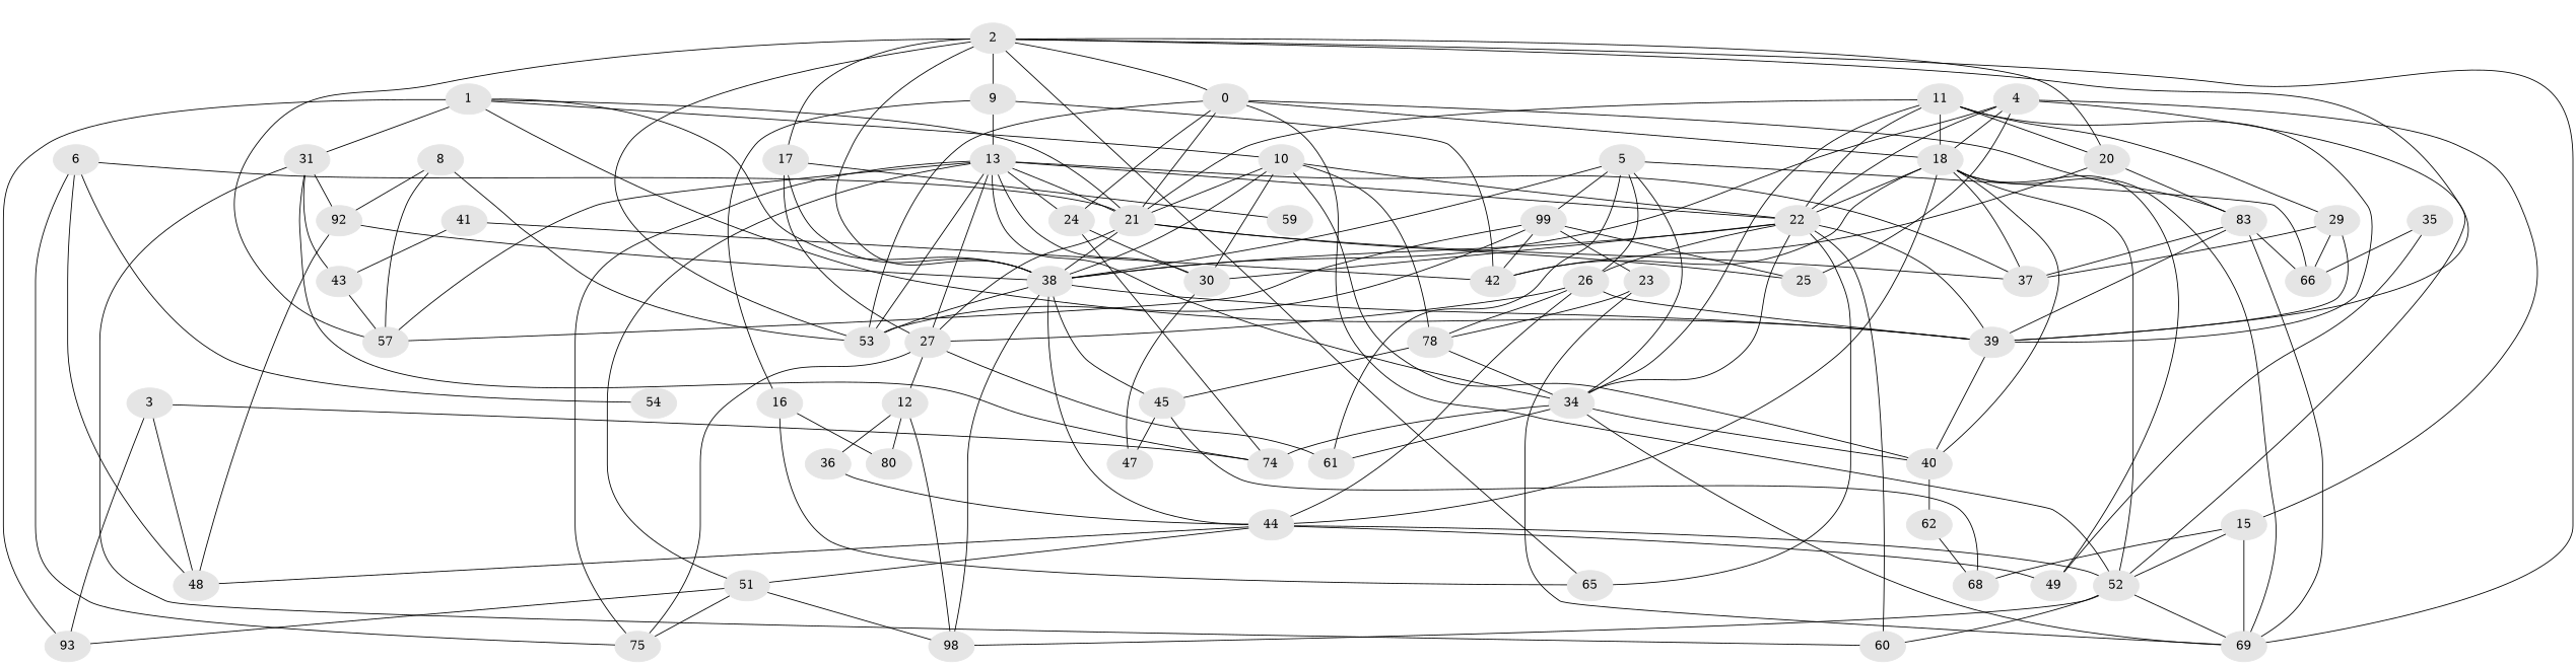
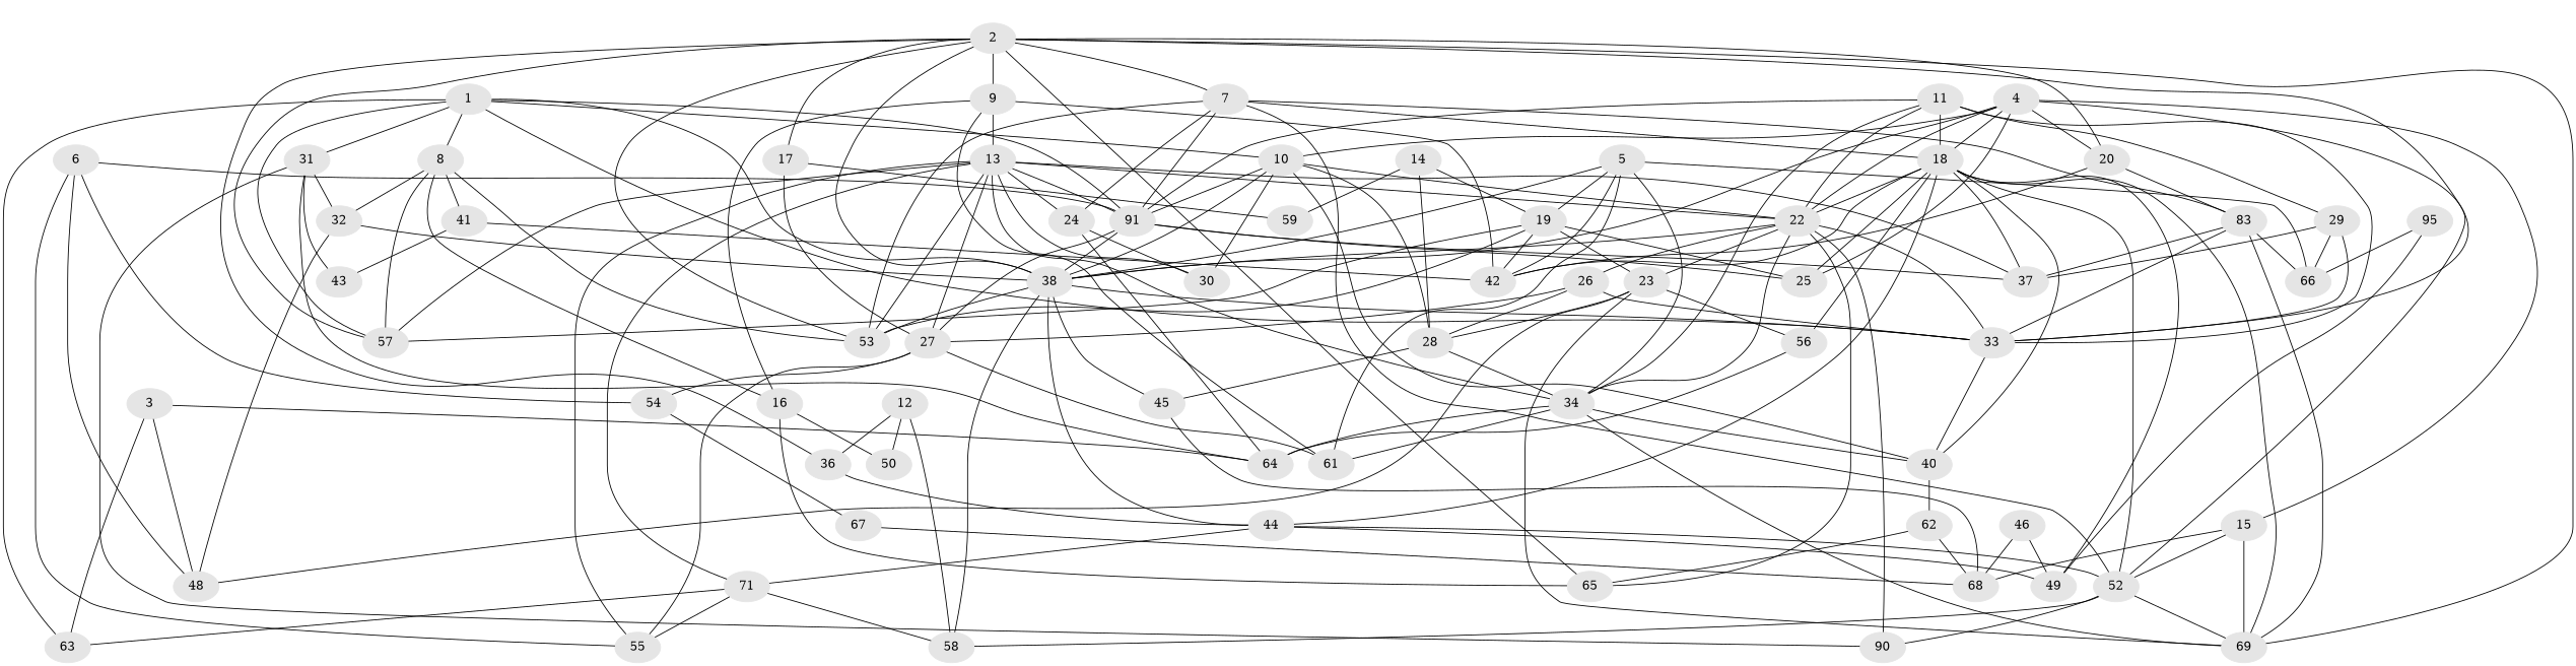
  graph {
    node [color=gray90 style=filled]
    edge [weight=1.0]
    1
    8
    10
-   21
+   21 [label=91]
    31
    38
-   39
+   39 [label=33]
    57
-   63 [label=93]
+   63
    53
    16
-   32 [label=92]
+   32
    41
    22
-   28 [label=78]
+   28
    30
    40
    25
    27
    37
-   60
-   64 [label=74]
+   60 [label=90]
+   64
    43
-   58 [label=98]
+   58
    44
    45
    2
-   7 [label=0]
+   7
    9
    17
    20
    36
    65
    69
    18
    52
    24
    n38 [label=83]
    42
    61
    13
    59
    3
    48
    4
    15
    68
    49
+   56
    34
    26
    5
-   19 [label=99]
+   19
    66
    23
    6
    54
-   55 [label=75]
-   50 [label=80]
-   51
-   47
+   55
+   67
+   50
+   51 [label=71]
    62
    11
    29
    12
-   35
+   14
+   35 [label=95]
+   46
+   1 -- 8
    1 -- 10
    1 -- 21
    1 -- 31
    1 -- 38
    1 -- 39
-   43 -- 57
+   1 -- 57
    1 -- 63
    8 -- 57
    8 -- 53
+   8 -- 16
    8 -- 32
+   8 -- 41
    10 -- 21
    10 -- 38
    10 -- 22
    10 -- 28
    10 -- 30
    10 -- 40
    21 -- 38
    21 -- 25
    21 -- 27
    21 -- 37 [weight=2.0]
    31 -- 32
    31 -- 60
    31 -- 64
    31 -- 43
    38 -- 39
    38 -- 53
    38 -- 58
    38 -- 44
    38 -- 45
    39 -- 40
    16 -- 65
    16 -- 50
    32 -- 38
    32 -- 48
    41 -- 43
    41 -- 42
    22 -- 38 [weight=2.0]
    22 -- 39
-   22 -- 30
+   22 -- 23
    22 -- 60
    22 -- 65
    22 -- 34
    22 -- 26
    28 -- 45 [weight=2.0]
    28 -- 34
-   30 -- 47
    40 -- 62
    27 -- 61
-   27 -- 12
+   27 -- 54
    27 -- 55
    44 -- 52
-   44 -- 48
+   23 -- 48
    44 -- 49
    44 -- 51
    45 -- 68
-   45 -- 47
    2 -- 38
    2 -- 39
    2 -- 57
    2 -- 53
    2 -- 7
    2 -- 9
    2 -- 17
    2 -- 20
+   2 -- 36
    2 -- 65
    2 -- 69
    7 -- 21 [weight=2.0]
    7 -- 53
    7 -- 18
    7 -- 52
    7 -- 24
    7 -- n38
    9 -- 16
    9 -- 42
+   9 -- 61
    9 -- 13 [weight=2.0]
-   17 -- 38
    17 -- 27
    17 -- 59
    20 -- n38
    20 -- 42
    36 -- 44
    18 -- 22
    18 -- 40
+   18 -- 25 [weight=2.0]
    18 -- 37
    18 -- 44
    18 -- 69
    18 -- 52
    18 -- 42
    18 -- 49
+   18 -- 56
    52 -- 60
    52 -- 58
    52 -- 69
    24 -- 30
    24 -- 64
    n38 -- 39 [weight=2.0]
    n38 -- 37
    n38 -- 69
    n38 -- 66
    13 -- 21
    13 -- 57
    13 -- 53 [weight=2.0]
    13 -- 22 [weight=2.0]
    13 -- 30 [weight=2.0]
    13 -- 27
    13 -- 37
    13 -- 24
    13 -- 34
    13 -- 55
    13 -- 51
    3 -- 63
    3 -- 64
    3 -- 48
+   4 -- 10
    4 -- 38
    4 -- 22
    4 -- 25
    4 -- 18
    4 -- 52
    4 -- 15
    15 -- 69
    15 -- 52
    15 -- 68
+   56 -- 64
    34 -- 40
    34 -- 64
    34 -- 69
    34 -- 61
    26 -- 39
    26 -- 28
    26 -- 27
-   26 -- 44
    5 -- 38
-   5 -- 26
+   5 -- 42
    5 -- 61
    5 -- 34
    5 -- 19
    5 -- 66
    19 -- 57 [weight=2.0]
    19 -- 53
    19 -- 25
    19 -- 42
    19 -- 23
    23 -- 28
    23 -- 69
+   23 -- 56
    6 -- 21
    6 -- 48
    6 -- 54
    6 -- 55
+   54 -- 67
+   67 -- 68
    51 -- 63
    51 -- 58
    51 -- 55
+   62 -- 65
    62 -- 68
    11 -- 21
    11 -- 39
    11 -- 22
-   11 -- 20
+   4 -- 20
    11 -- 18
    11 -- 34
    11 -- 29
    29 -- 39
    29 -- 37
    29 -- 66
    12 -- 58
    12 -- 36
    12 -- 50
+   14 -- 28
+   14 -- 59
+   14 -- 19
    35 -- 49
    35 -- 66
+   46 -- 68
+   46 -- 49
  }
